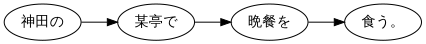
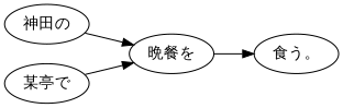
  digraph {
    rankdir=LR
    n1 [label="神田の"]
    n2 [label="某亭で"]
    n3 [label="晩餐を"]
    n4 [label="食う。"]
-   n1 -> n2
+   n1 -> n3
    n2 -> n3
    n3 -> n4
  }
